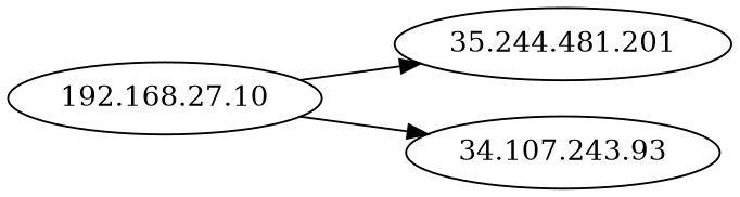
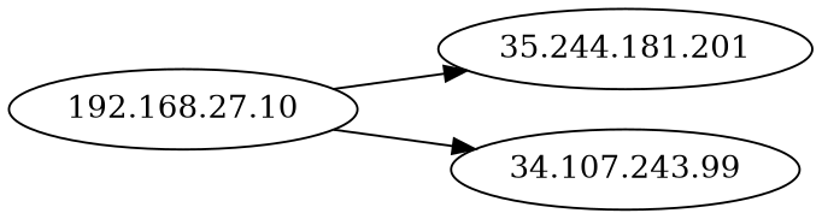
  digraph {
    rankdir=LR
    node [out_degree=0]
    edge [conn_state_other=0.00 conn_state_partial=0.00 conn_state_rejected_reset=0.00 conn_state_successful=1.00 conn_state_suspicious=0.00 dst_port_type=0.00 local_orig=1.00 local_resp=0.00 protocol_ICMP=0.00 protocol_TCP=1.00 protocol_UDP=0.00 protocol_UNKNOWN=0.00 service_DNS=0.00 service_FTP=0.00 service_HTTP=0.00 service_SSH=0.00 service_UNKNOWN=1.00 src_port_type=0.50 timestamp_cos=-0.62 timestamp_sin=0.79]
    "192.168.27.10" [activity_score=1.00 degree=87 in_degree=0 out_degree=87 total_connections=87]
-   "35.244.181.201" [activity_score=0.10 degree=1 in_degree=1 total_connections=1 label="35.244.481.201"]
-   "34.107.243.93" [activity_score=0.19 degree=2 in_degree=2 total_connections=2]
+   "35.244.181.201" [activity_score=0.10 degree=1 in_degree=1 total_connections=1]
+   "34.107.243.93" [activity_score=0.19 degree=2 in_degree=2 total_connections=2 label="34.107.243.99"]
    "192.168.27.10" -> "35.244.181.201" [history_length=0.80 orig_bytes=0.53 orig_ip_bytes=0.57 orig_pkts=0.25 resp_bytes=0.63 resp_ip_bytes=0.64 resp_pkts=0.25]
    "192.168.27.10" -> "34.107.243.93" [history_length=0.60 orig_bytes=0.55 orig_ip_bytes=0.56 orig_pkts=0.16 resp_bytes=0.52 resp_ip_bytes=0.53 resp_pkts=0.16]
  }
